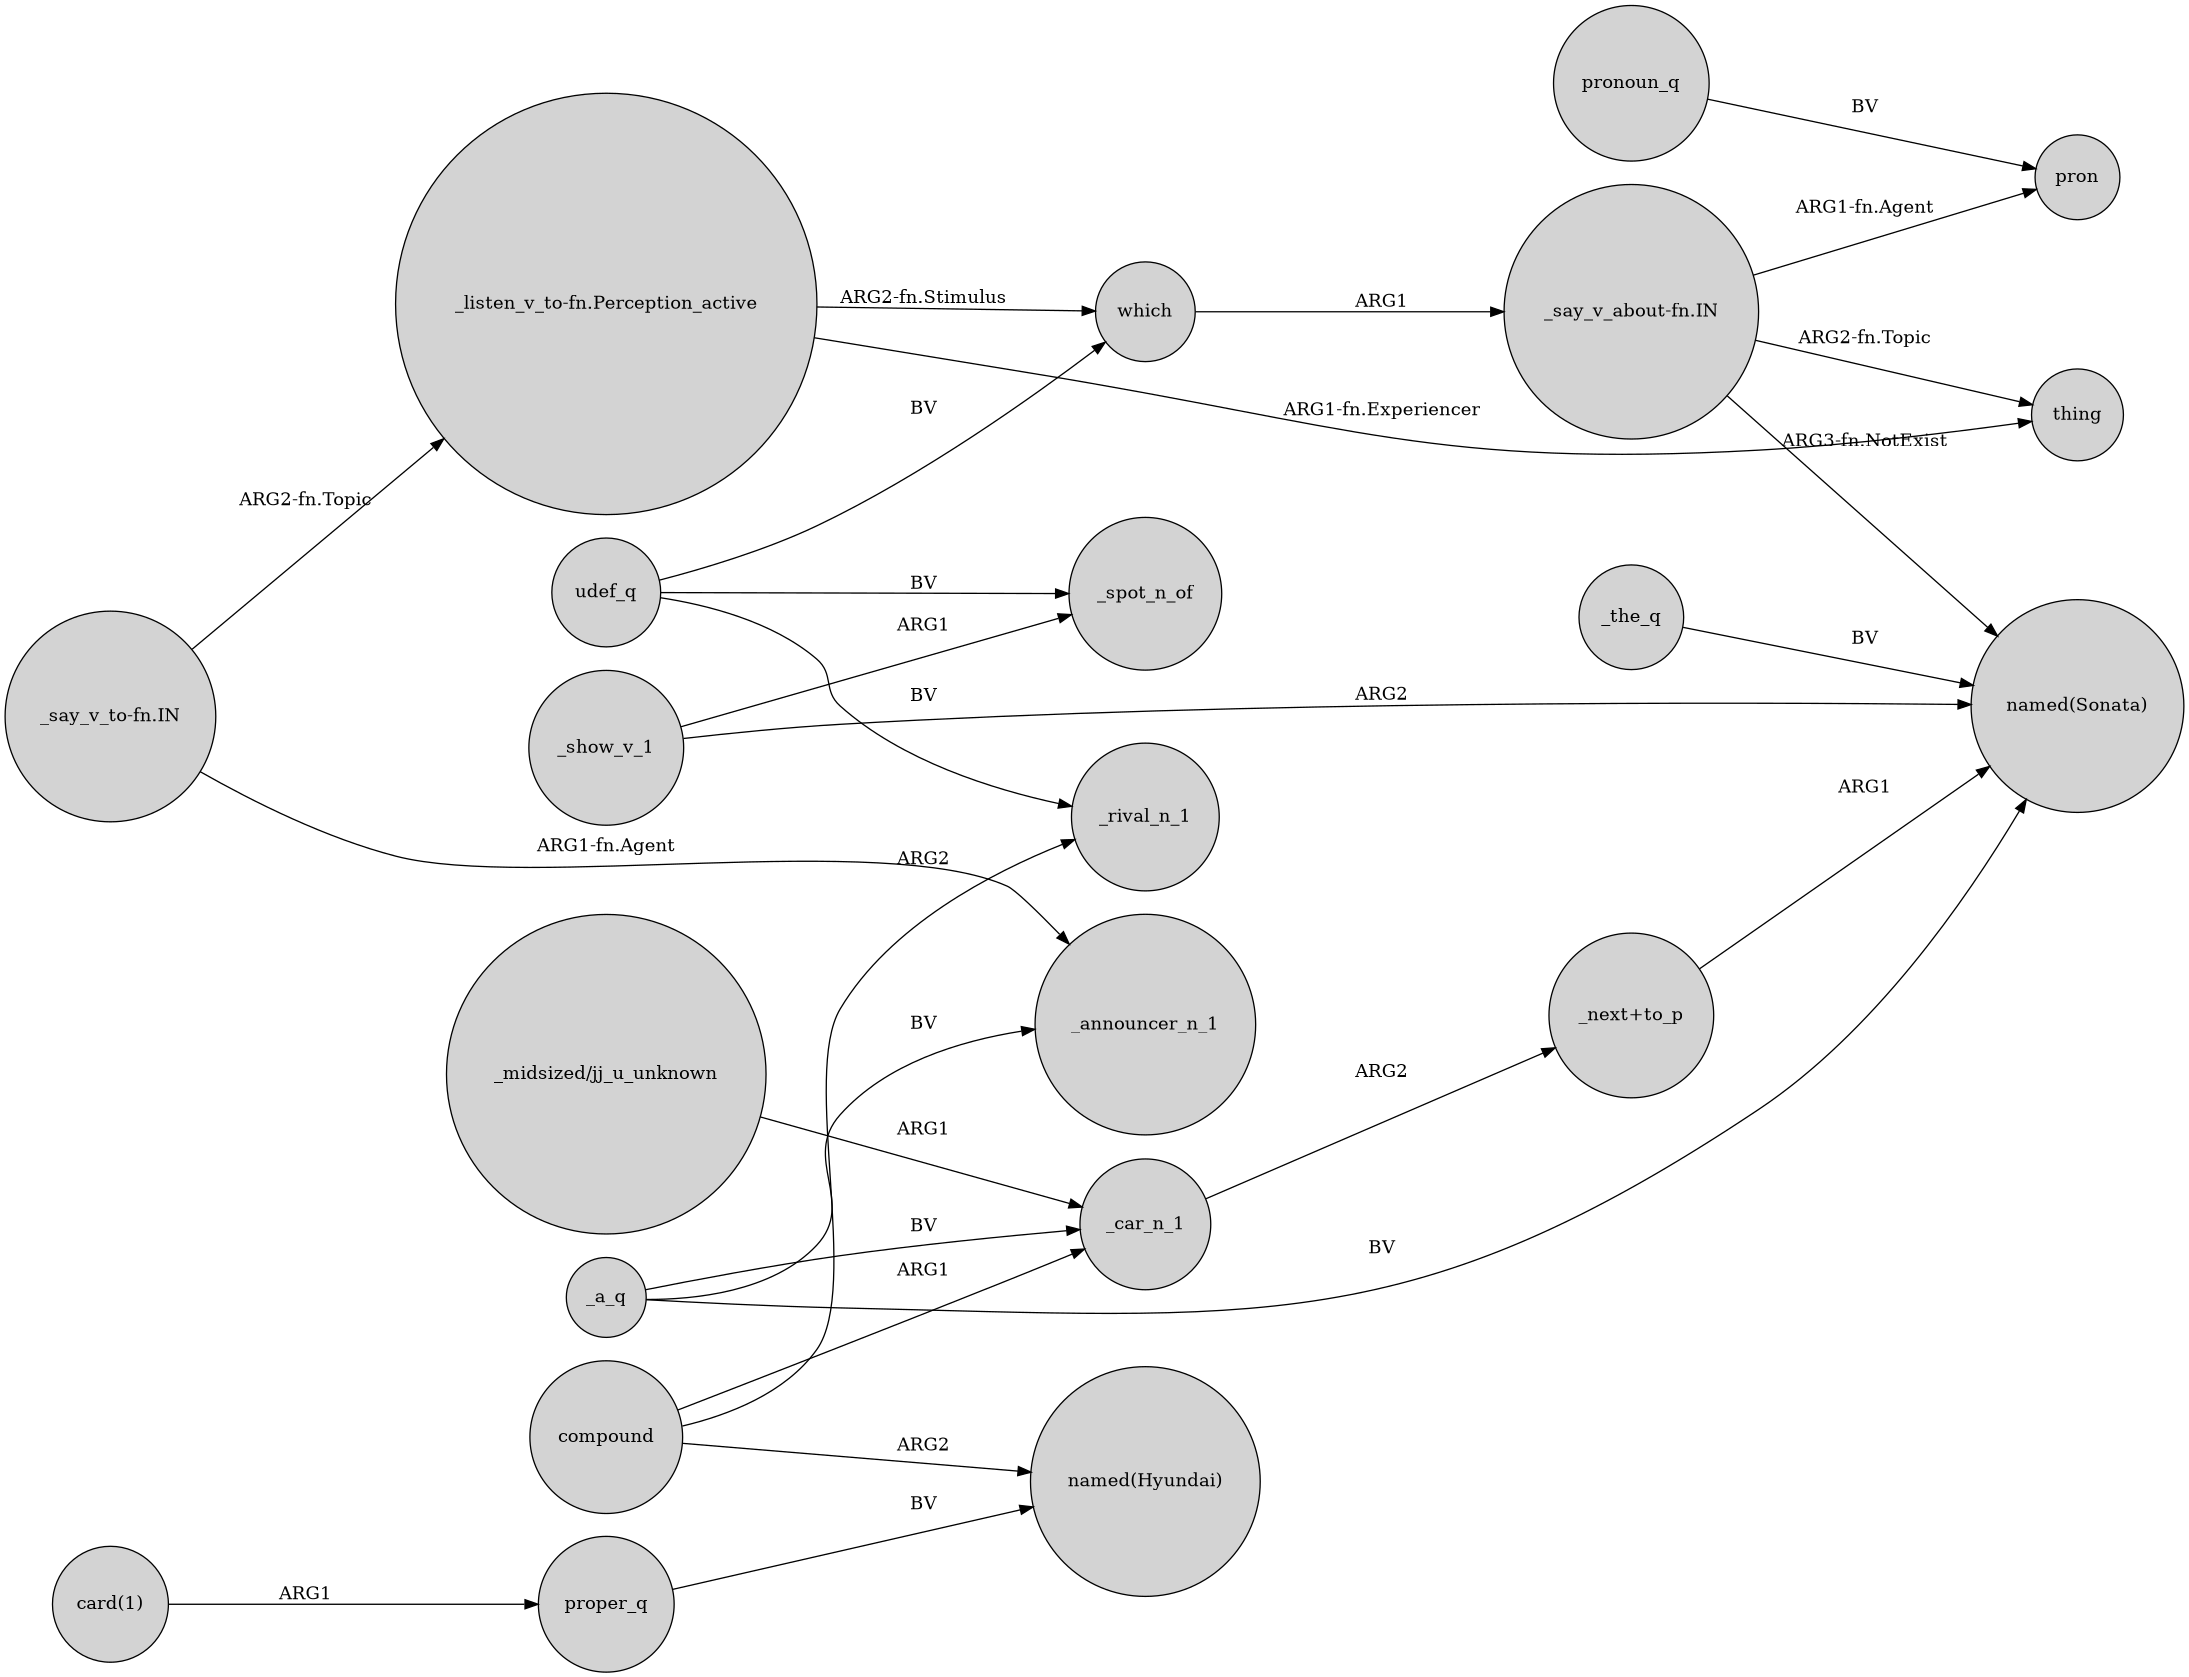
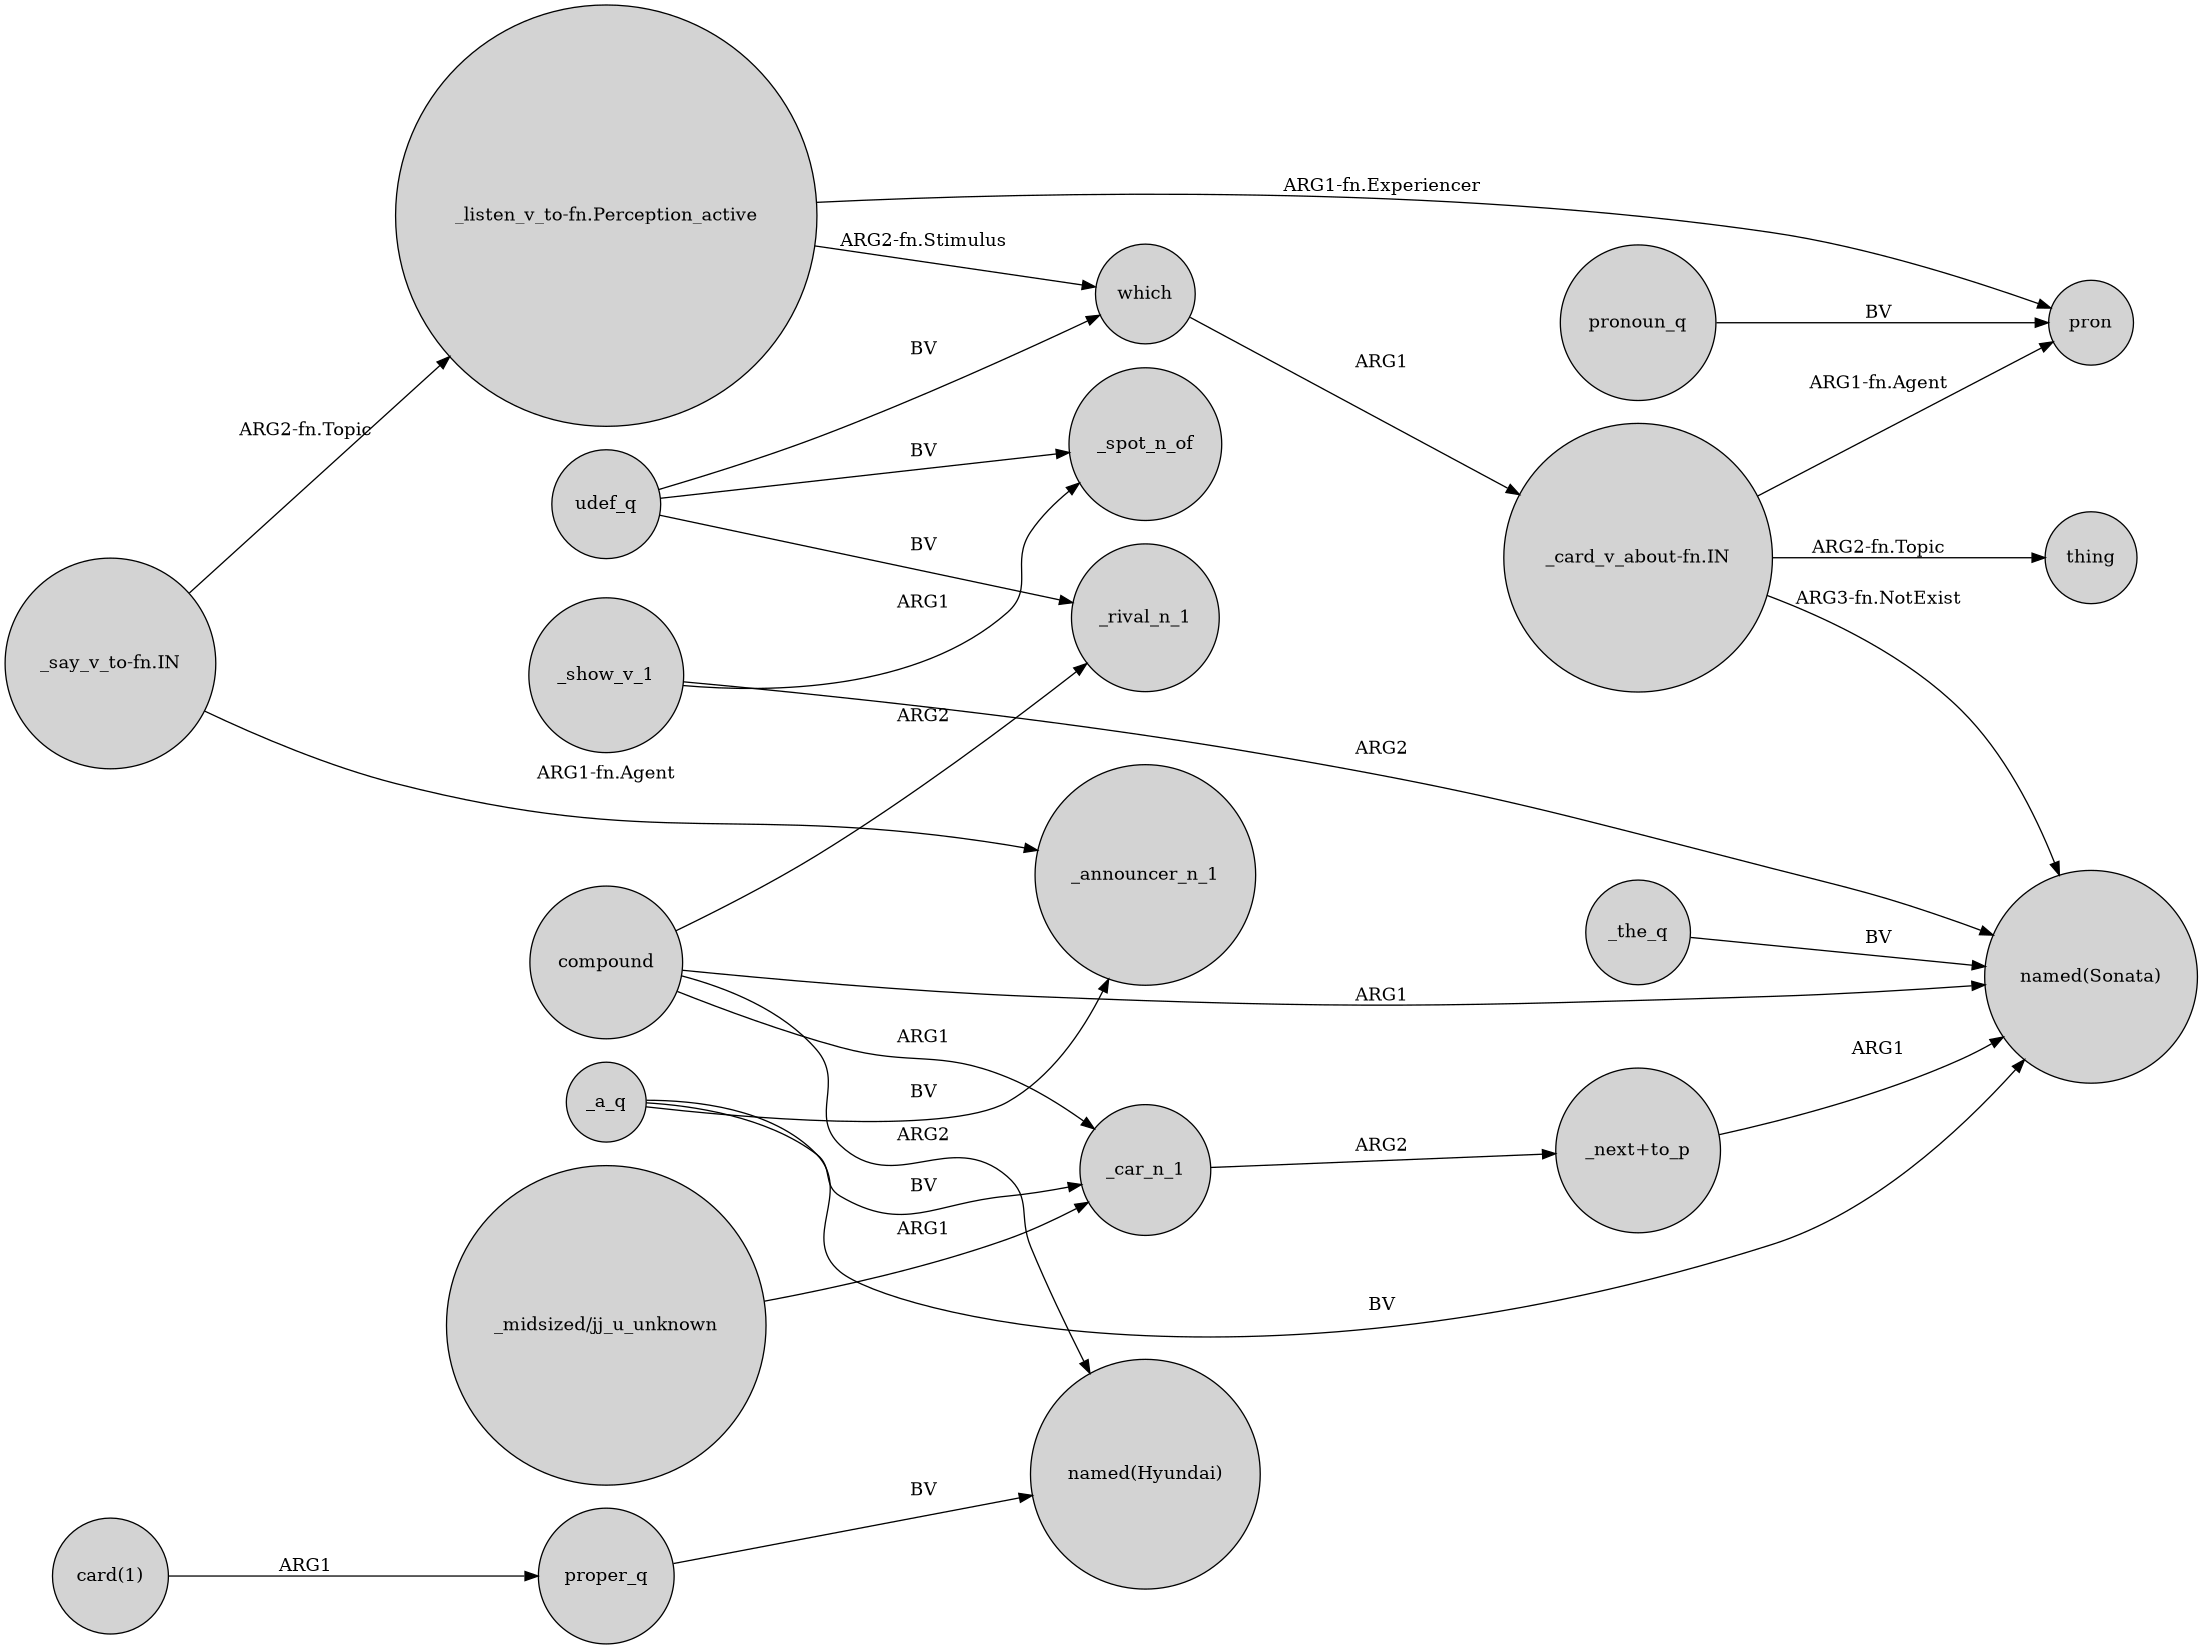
  digraph {
    rankdir=LR
    node [shape=circle style=filled]
    udef_q
    _spot_n_of
    _rival_n_1
    n4 [label=which]
-   "_say_v_about-fn.IN"
+   "_say_v_about-fn.IN" [label="_card_v_about-fn.IN"]
    "named(Sonata)"
    pron
    thing
    _the_q
    "_next+to_p"
    _car_n_1
    _show_v_1
    "card(1)"
    proper_q
    "_say_v_to-fn.IN"
    "_listen_v_to-fn.Perception_active"
    _announcer_n_1
    compound
    "named(Hyundai)"
    pronoun_q
    _a_q
    "_midsized/jj_u_unknown"
    udef_q -> _spot_n_of [label=BV]
    udef_q -> _rival_n_1 [label=BV]
    udef_q -> n4 [label=BV]
    n4 -> "_say_v_about-fn.IN" [label=ARG1]
    "_say_v_about-fn.IN" -> "named(Sonata)" [label="ARG3-fn.NotExist"]
    "_say_v_about-fn.IN" -> pron [label="ARG1-fn.Agent"]
    "_say_v_about-fn.IN" -> thing [label="ARG2-fn.Topic"]
    _the_q -> "named(Sonata)" [label=BV]
    "_next+to_p" -> "named(Sonata)" [label=ARG1]
    _car_n_1 -> "_next+to_p" [label=ARG2]
    _show_v_1 -> _spot_n_of [label=ARG1]
    _show_v_1 -> "named(Sonata)" [label=ARG2]
    "card(1)" -> proper_q [label=ARG1]
    proper_q -> "named(Hyundai)" [label=BV]
    "_say_v_to-fn.IN" -> "_listen_v_to-fn.Perception_active" [label="ARG2-fn.Topic"]
    "_say_v_to-fn.IN" -> _announcer_n_1 [label="ARG1-fn.Agent"]
    "_listen_v_to-fn.Perception_active" -> n4 [label="ARG2-fn.Stimulus"]
-   "_listen_v_to-fn.Perception_active" -> thing [label="ARG1-fn.Experiencer"]
+   "_listen_v_to-fn.Perception_active" -> pron [label="ARG1-fn.Experiencer"]
    compound -> _rival_n_1 [label=ARG2]
+   compound -> "named(Sonata)" [label=ARG1]
    compound -> _car_n_1 [label=ARG1]
    compound -> "named(Hyundai)" [label=ARG2]
    pronoun_q -> pron [label=BV]
    _a_q -> "named(Sonata)" [label=BV]
    _a_q -> _car_n_1 [label=BV]
    _a_q -> _announcer_n_1 [label=BV]
    "_midsized/jj_u_unknown" -> _car_n_1 [label=ARG1]
  }
